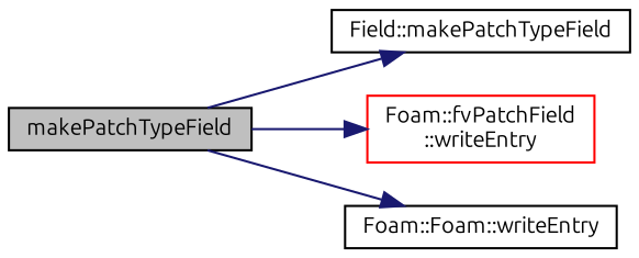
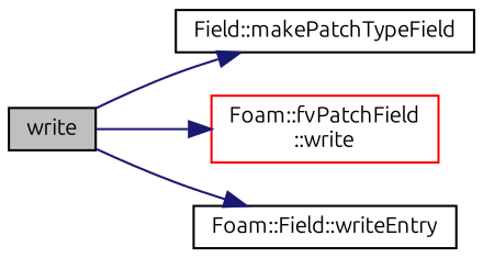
  digraph {
    fontname=Ubuntu
    rankdir=LR
    node [color=black fontname=Ubuntu fontsize=10 shape=record]
    edge [color=midnightblue fontname=Ubuntu fontsize=10 labelfontname=FreeSans labelfontsize=10 style=solid]
-   n1 [fillcolor=grey75 fontcolor=black height=0.2 label=makePatchTypeField style=filled width=0.4]
+   n1 [fillcolor=grey75 fontcolor=black height=0.2 label=write style=filled width=0.4]
    n2 [height=0.2 label="Field::makePatchTypeField" width=0.4]
-   n3 [color=red height=0.2 label="Foam::fvPatchField\l::writeEntry" width=0.4]
-   n4 [height=0.2 label="Foam::Foam::writeEntry" width=0.4]
+   n3 [color=red height=0.2 label="Foam::fvPatchField\l::write" width=0.4]
+   n4 [height=0.2 label="Foam::Field::writeEntry" width=0.4]
    n1 -> n2
    n1 -> n3
    n1 -> n4
  }
